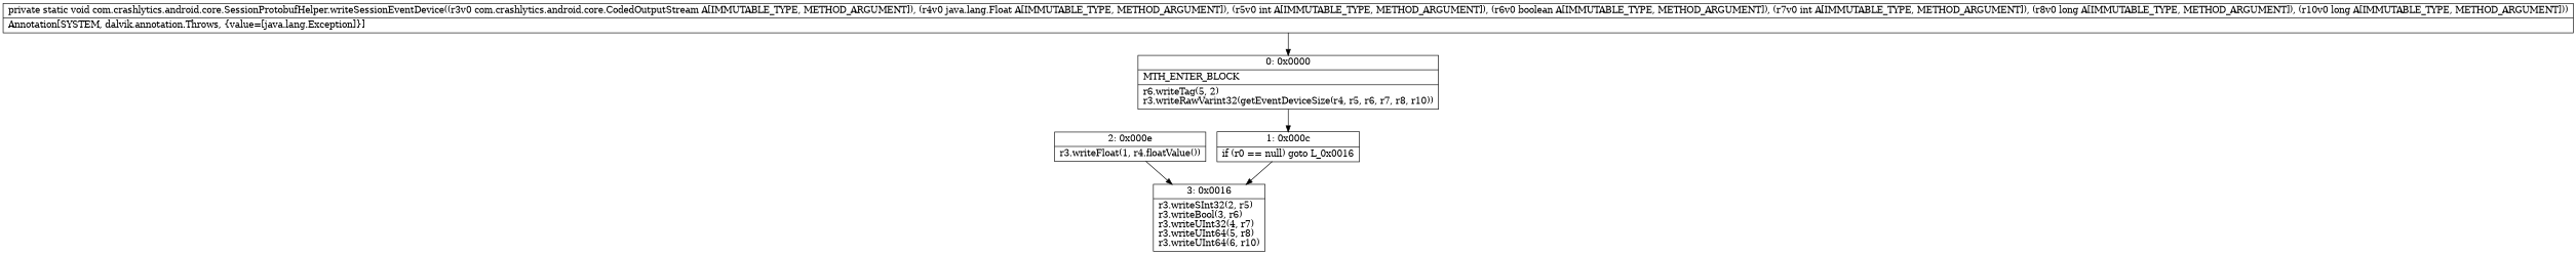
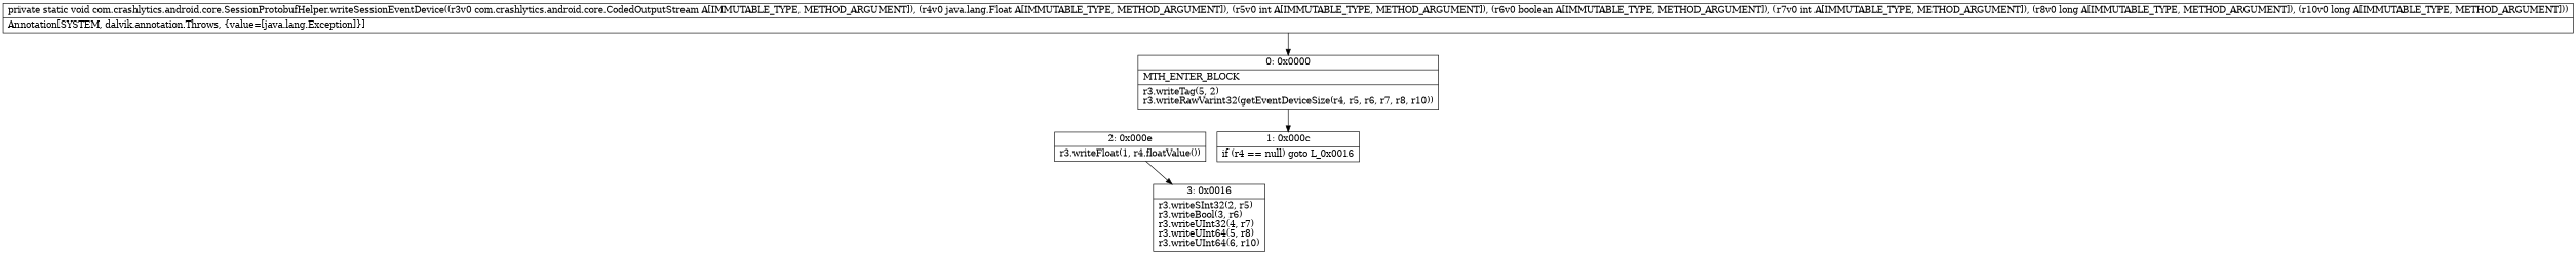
  digraph {
    node [shape=record]
-   n1 [label="{0\:\ 0x0000|MTH_ENTER_BLOCK\l|r6.writeTag(5, 2)\lr3.writeRawVarint32(getEventDeviceSize(r4, r5, r6, r7, r8, r10))\l}"]
-   n2 [label="{1\:\ 0x000c|if (r0 == null) goto L_0x0016\l}"]
+   n1 [label="{0\:\ 0x0000|MTH_ENTER_BLOCK\l|r3.writeTag(5, 2)\lr3.writeRawVarint32(getEventDeviceSize(r4, r5, r6, r7, r8, r10))\l}"]
+   n2 [label="{1\:\ 0x000c|if (r4 == null) goto L_0x0016\l}"]
    n3 [label="{3\:\ 0x0016|r3.writeSInt32(2, r5)\lr3.writeBool(3, r6)\lr3.writeUInt32(4, r7)\lr3.writeUInt64(5, r8)\lr3.writeUInt64(6, r10)\l}"]
    n4 [label="{2\:\ 0x000e|r3.writeFloat(1, r4.floatValue())\l}"]
    n5 [label="{private static void com.crashlytics.android.core.SessionProtobufHelper.writeSessionEventDevice((r3v0 com.crashlytics.android.core.CodedOutputStream A[IMMUTABLE_TYPE, METHOD_ARGUMENT]), (r4v0 java.lang.Float A[IMMUTABLE_TYPE, METHOD_ARGUMENT]), (r5v0 int A[IMMUTABLE_TYPE, METHOD_ARGUMENT]), (r6v0 boolean A[IMMUTABLE_TYPE, METHOD_ARGUMENT]), (r7v0 int A[IMMUTABLE_TYPE, METHOD_ARGUMENT]), (r8v0 long A[IMMUTABLE_TYPE, METHOD_ARGUMENT]), (r10v0 long A[IMMUTABLE_TYPE, METHOD_ARGUMENT]))  | Annotation[SYSTEM, dalvik.annotation.Throws, \{value=[java.lang.Exception]\}]\l}"]
    n1 -> n2
-   n2 -> n3
    n4 -> n3
    n5 -> n1
  }
